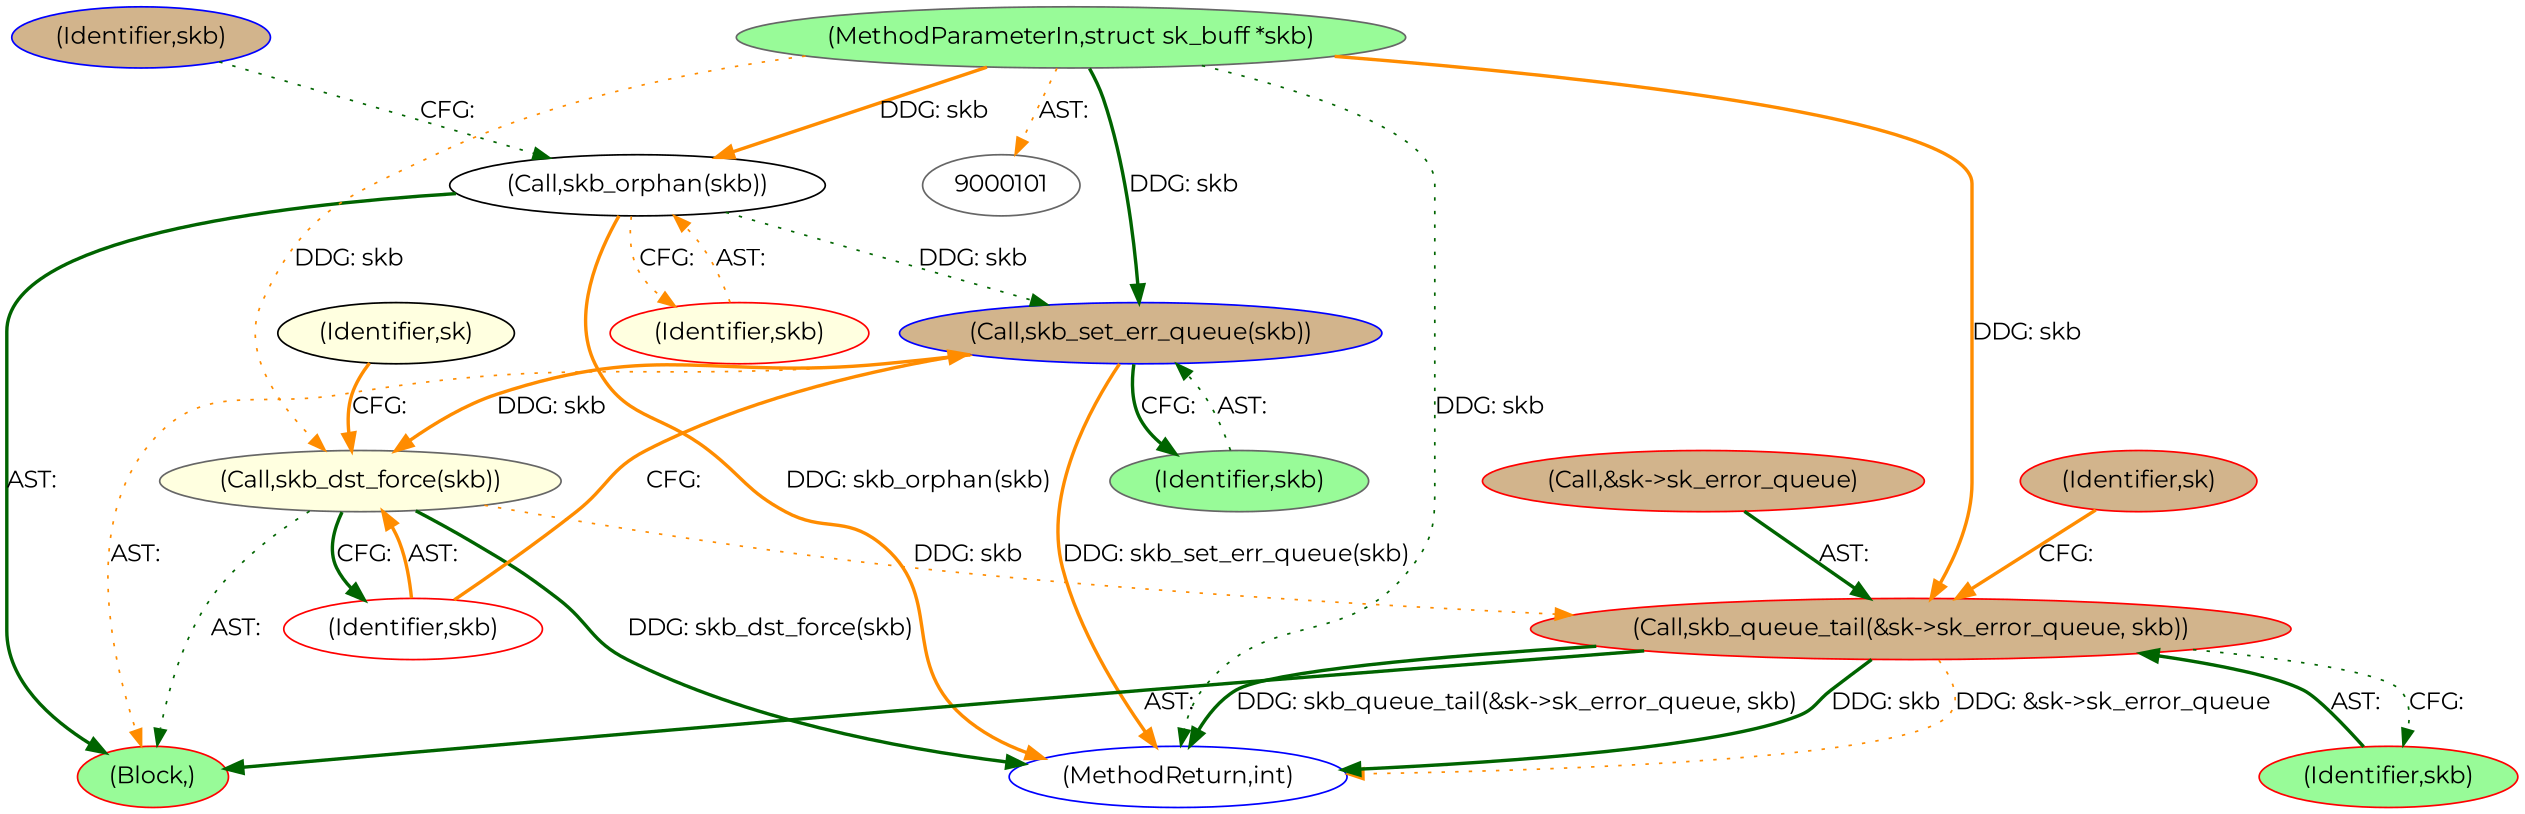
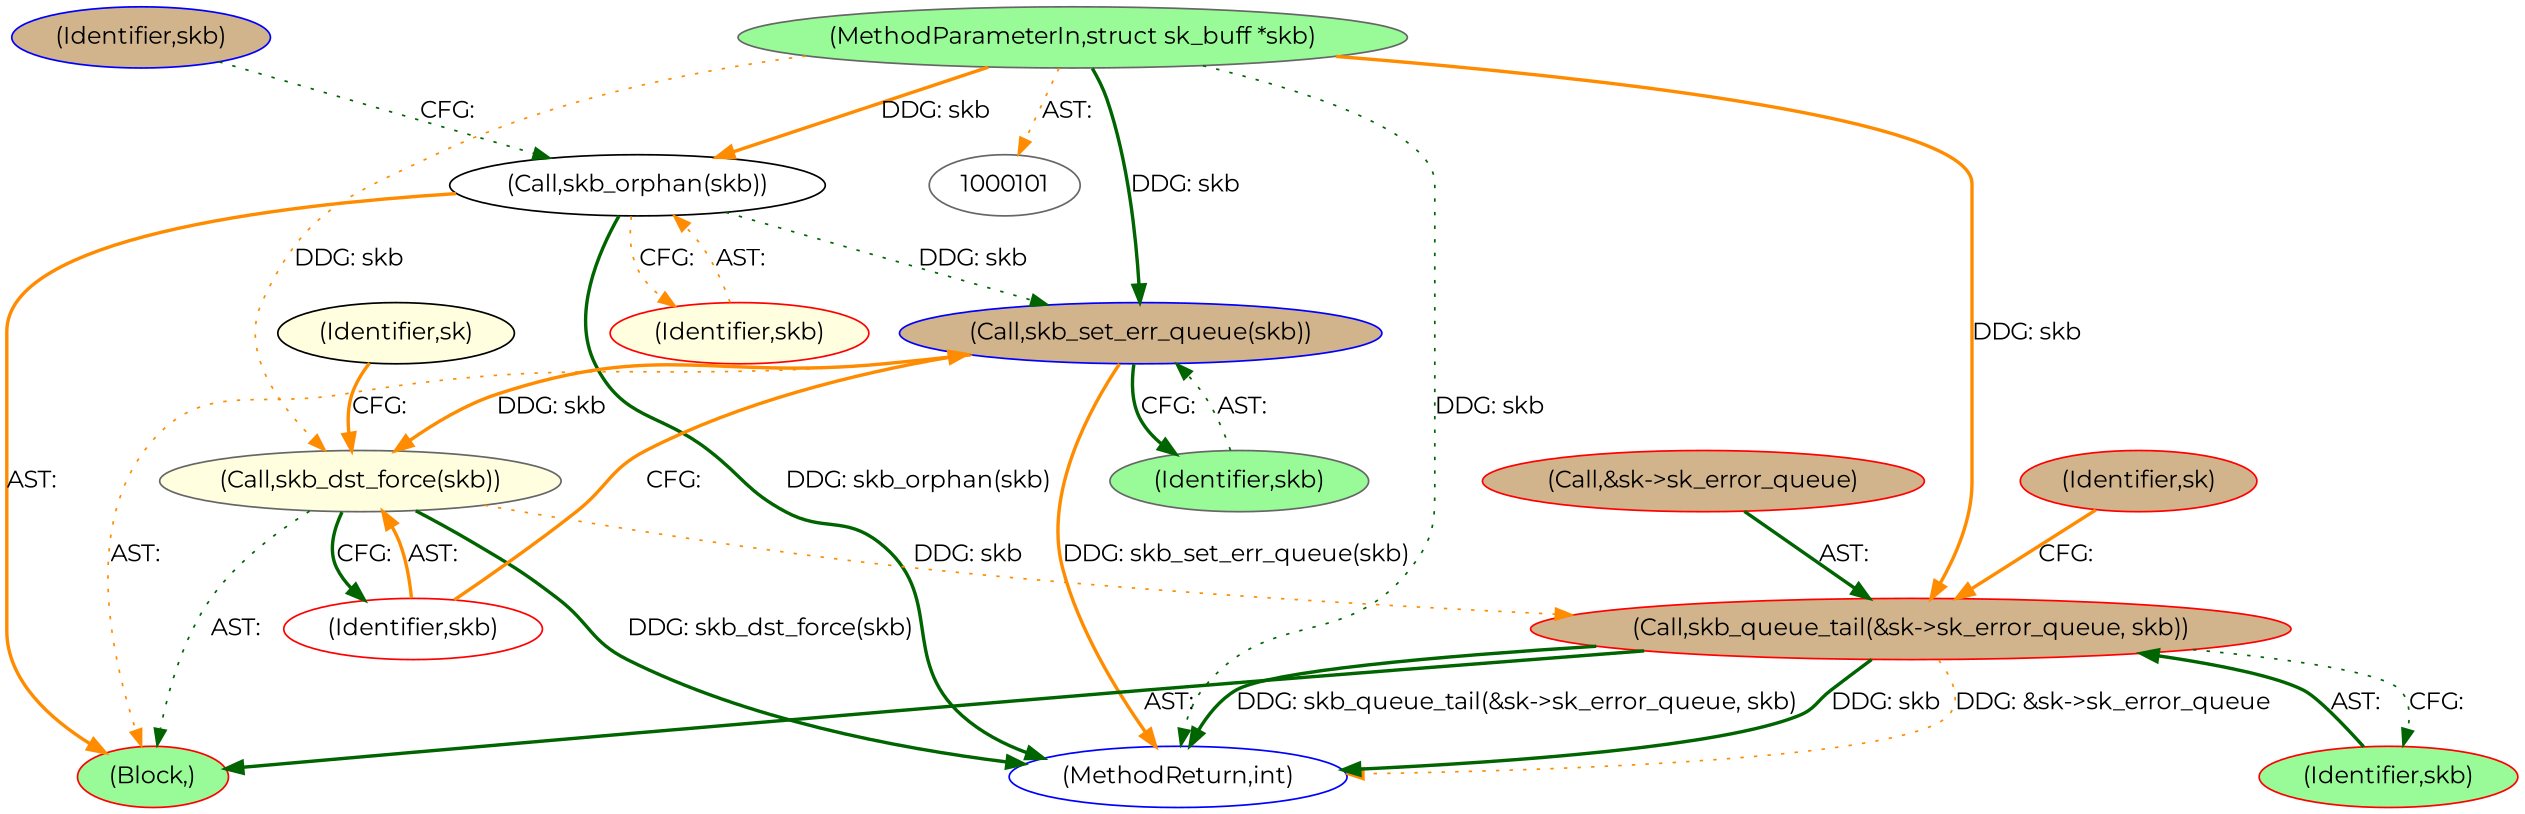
  digraph {
    fontname=Montserrat
    node [color=red fillcolor=tan fontname=Montserrat style=filled]
    edge [color=darkorange fontname=Montserrat style=bold]
    n1 [color=black fillcolor=white label="(Call,skb_orphan(skb))"]
    n2 [color=blue label="(Call,skb_set_err_queue(skb))"]
    n3 [fillcolor=palegreen label="(Block,)"]
    n4 [fillcolor=lightyellow label="(Identifier,skb)"]
    n5 [color=blue fillcolor=white label="(MethodReturn,int)"]
    n6 [color=gray40 fillcolor=lightyellow label="(Call,skb_dst_force(skb))"]
    n7 [color=gray40 fillcolor=palegreen label="(Identifier,skb)"]
    n8 [color=gray40 fillcolor=palegreen label="(MethodParameterIn,struct sk_buff *skb)"]
    n9 [label="(Call,skb_queue_tail(&sk->sk_error_queue, skb))"]
-   1000101 [color=gray40 fillcolor=white label=9000101]
+   1000101 [color=gray40 fillcolor=white]
    n11 [fillcolor=white label="(Identifier,skb)"]
    n12 [fillcolor=palegreen label="(Identifier,skb)"]
    n13 [label="(Identifier,sk)"]
    n14 [label="(Call,&sk->sk_error_queue)"]
    n15 [color=black fillcolor=lightyellow label="(Identifier,sk)"]
    n16 [color=blue label="(Identifier,skb)"]
    n1 -> n2 [color=darkgreen label="DDG: skb" style=dotted]
-   n1 -> n3 [color=darkgreen label="AST: "]
+   n1 -> n3 [label="AST: "]
    n1 -> n4 [label="CFG: " style=dotted]
-   n1 -> n5 [label="DDG: skb_orphan(skb)"]
+   n1 -> n5 [color=darkgreen label="DDG: skb_orphan(skb)"]
    n2 -> n3 [label="AST: " style=dotted]
    n2 -> n5 [label="DDG: skb_set_err_queue(skb)"]
    n2 -> n6 [label="DDG: skb"]
    n2 -> n7 [color=darkgreen label="CFG: "]
    n4 -> n1 [label="AST: " style=dotted]
    n6 -> n3 [color=darkgreen label="AST: " style=dotted]
    n6 -> n5 [color=darkgreen label="DDG: skb_dst_force(skb)"]
    n6 -> n9 [label="DDG: skb" style=dotted]
    n6 -> n11 [color=darkgreen label="CFG: "]
    n7 -> n2 [color=darkgreen label="AST: " style=dotted]
    n8 -> n1 [label="DDG: skb"]
    n8 -> n2 [color=darkgreen label="DDG: skb"]
    n8 -> n5 [color=darkgreen label="DDG: skb" style=dotted]
    n8 -> n6 [label="DDG: skb" style=dotted]
    n8 -> n9 [label="DDG: skb"]
    n8 -> 1000101 [label="AST: " style=dotted]
    n9 -> n3 [color=darkgreen label="AST: "]
    n9 -> n5 [label="DDG: &sk->sk_error_queue" style=dotted]
    n9 -> n5 [color=darkgreen label="DDG: skb_queue_tail(&sk->sk_error_queue, skb)"]
    n9 -> n5 [color=darkgreen label="DDG: skb"]
    n9 -> n12 [color=darkgreen label="CFG: " style=dotted]
    n11 -> n2 [label="CFG: "]
    n11 -> n6 [label="AST: "]
    n12 -> n9 [color=darkgreen label="AST: "]
    n13 -> n9 [label="CFG: "]
    n14 -> n9 [color=darkgreen label="AST: "]
    n15 -> n6 [label="CFG: "]
    n16 -> n1 [color=darkgreen label="CFG: " style=dotted]
  }
